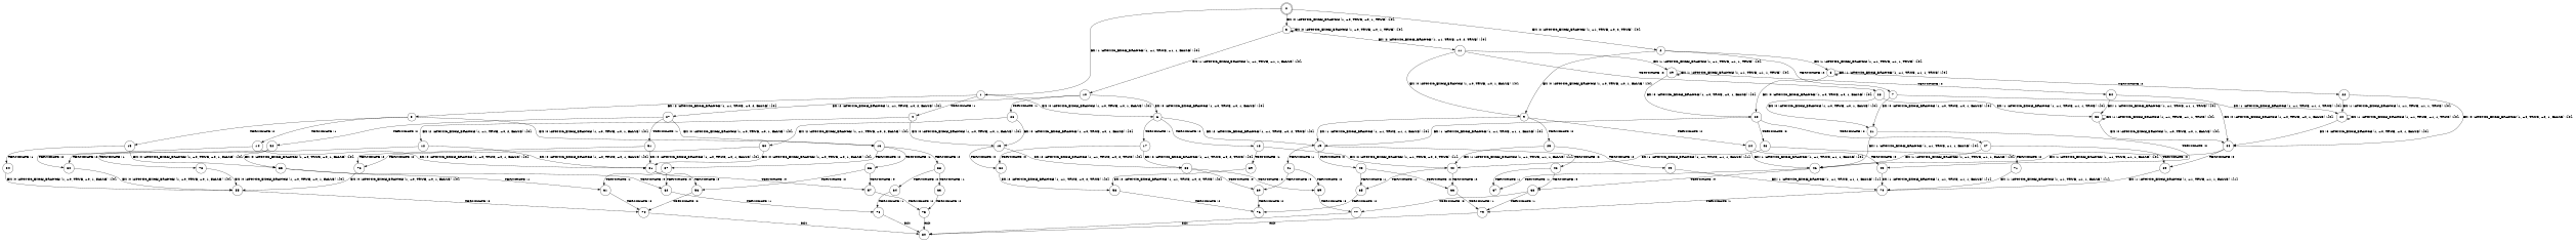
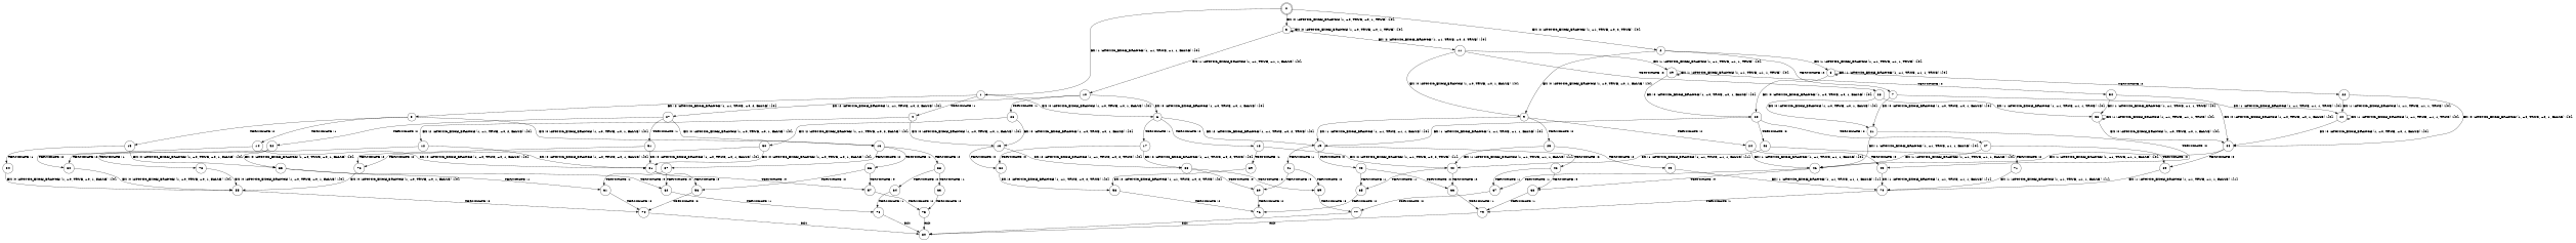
  digraph {
    node [shape=circle]
    0 [peripheries=2]
    1
    2
    3
    4
    5
    6
    7
    8
    9
    10
    11
    12
    13
    14
    15
    16
    17
    18
    19
    20
    21
    22
    23
    24
    25
    26
    27
    28
    29
    30
    31
    32
    33
    34
    35
    36
    37
    38
    39
    40
    41
    42
    43
    44
    45
    46
    47
    48
    49
    50
    51
    52
    53
    54
    55
    56
    57
    58
    59
    60
    61
    62
    63
    64
    65
    66
    67
    68
    69
    70
    71
    72
    73
    74
    75
    76
    77
    78
    79
    80
    0 -> 1 [label="EX !1 !ATOMIC_EXCH_BRANCH (1, +1, TRUE, +1, 1, FALSE) !{0}"]
    0 -> 2 [label="EX !2 !ATOMIC_EXCH_BRANCH (1, +1, TRUE, +0, 2, TRUE) !{0}"]
    0 -> 3 [label="EX !0 !ATOMIC_EXCH_BRANCH (1, +0, TRUE, +0, 1, TRUE) !{0}"]
    1 -> 4 [label="TERMINATE !1"]
    1 -> 5 [label="EX !2 !ATOMIC_EXCH_BRANCH (1, +1, TRUE, +0, 2, FALSE) !{0}"]
    1 -> 6 [label="EX !0 !ATOMIC_EXCH_BRANCH (1, +0, TRUE, +0, 1, FALSE) !{0}"]
    2 -> 7 [label="TERMINATE !2"]
    2 -> 8 [label="EX !1 !ATOMIC_EXCH_BRANCH (1, +1, TRUE, +1, 1, TRUE) !{0}"]
    2 -> 9 [label="EX !0 !ATOMIC_EXCH_BRANCH (1, +0, TRUE, +0, 1, FALSE) !{0}"]
    3 -> 3 [label="EX !0 !ATOMIC_EXCH_BRANCH (1, +0, TRUE, +0, 1, TRUE) !{0}"]
    3 -> 10 [label="EX !1 !ATOMIC_EXCH_BRANCH (1, +1, TRUE, +1, 1, FALSE) !{0}"]
    3 -> 11 [label="EX !2 !ATOMIC_EXCH_BRANCH (1, +1, TRUE, +0, 2, TRUE) !{0}"]
    4 -> 12 [label="EX !2 !ATOMIC_EXCH_BRANCH (1, +1, TRUE, +0, 2, FALSE) !{0}"]
    4 -> 13 [label="EX !0 !ATOMIC_EXCH_BRANCH (1, +0, TRUE, +0, 1, FALSE) !{0}"]
    5 -> 14 [label="TERMINATE !1"]
    5 -> 15 [label="TERMINATE !2"]
    5 -> 16 [label="EX !0 !ATOMIC_EXCH_BRANCH (1, +0, TRUE, +0, 1, FALSE) !{0}"]
    6 -> 17 [label="TERMINATE !1"]
    6 -> 18 [label="TERMINATE !0"]
    6 -> 19 [label="EX !2 !ATOMIC_EXCH_BRANCH (1, +1, TRUE, +0, 2, TRUE) !{0}"]
    7 -> 20 [label="EX !1 !ATOMIC_EXCH_BRANCH (1, +1, TRUE, +1, 1, TRUE) !{0}"]
    7 -> 21 [label="EX !0 !ATOMIC_EXCH_BRANCH (1, +0, TRUE, +0, 1, FALSE) !{0}"]
    8 -> 8 [label="EX !1 !ATOMIC_EXCH_BRANCH (1, +1, TRUE, +1, 1, TRUE) !{0}"]
    8 -> 22 [label="TERMINATE !2"]
    8 -> 23 [label="EX !0 !ATOMIC_EXCH_BRANCH (1, +0, TRUE, +0, 1, FALSE) !{0}"]
    9 -> 19 [label="EX !1 !ATOMIC_EXCH_BRANCH (1, +1, TRUE, +1, 1, FALSE) !{0}"]
    9 -> 24 [label="TERMINATE !2"]
    9 -> 25 [label="TERMINATE !0"]
    10 -> 6 [label="EX !0 !ATOMIC_EXCH_BRANCH (1, +0, TRUE, +0, 1, FALSE) !{0}"]
    10 -> 26 [label="TERMINATE !1"]
    10 -> 27 [label="EX !2 !ATOMIC_EXCH_BRANCH (1, +1, TRUE, +0, 2, FALSE) !{0}"]
    11 -> 9 [label="EX !0 !ATOMIC_EXCH_BRANCH (1, +0, TRUE, +0, 1, FALSE) !{0}"]
    11 -> 28 [label="TERMINATE !2"]
    11 -> 29 [label="EX !1 !ATOMIC_EXCH_BRANCH (1, +1, TRUE, +1, 1, TRUE) !{0}"]
    12 -> 30 [label="TERMINATE !2"]
    12 -> 31 [label="EX !0 !ATOMIC_EXCH_BRANCH (1, +0, TRUE, +0, 1, FALSE) !{0}"]
    13 -> 32 [label="TERMINATE !0"]
    13 -> 33 [label="EX !2 !ATOMIC_EXCH_BRANCH (1, +1, TRUE, +0, 2, TRUE) !{0}"]
    14 -> 30 [label="TERMINATE !2"]
    14 -> 31 [label="EX !0 !ATOMIC_EXCH_BRANCH (1, +0, TRUE, +0, 1, FALSE) !{0}"]
    15 -> 34 [label="TERMINATE !1"]
    15 -> 35 [label="EX !0 !ATOMIC_EXCH_BRANCH (1, +0, TRUE, +0, 1, FALSE) !{0}"]
    16 -> 36 [label="TERMINATE !1"]
    16 -> 37 [label="TERMINATE !2"]
    16 -> 38 [label="TERMINATE !2"]
    17 -> 32 [label="TERMINATE !0"]
    17 -> 33 [label="EX !2 !ATOMIC_EXCH_BRANCH (1, +1, TRUE, +0, 2, TRUE) !{0}"]
    18 -> 39 [label="TERMINATE !1"]
    18 -> 40 [label="EX !2 !ATOMIC_EXCH_BRANCH (1, +1, TRUE, +0, 2, TRUE) !{1}"]
    19 -> 41 [label="TERMINATE !1"]
    19 -> 42 [label="TERMINATE !2"]
    19 -> 43 [label="TERMINATE !0"]
    20 -> 20 [label="EX !1 !ATOMIC_EXCH_BRANCH (1, +1, TRUE, +1, 1, TRUE) !{0}"]
    20 -> 44 [label="EX !0 !ATOMIC_EXCH_BRANCH (1, +0, TRUE, +0, 1, FALSE) !{0}"]
    21 -> 45 [label="TERMINATE !0"]
    21 -> 46 [label="EX !1 !ATOMIC_EXCH_BRANCH (1, +1, TRUE, +1, 1, FALSE) !{0}"]
    22 -> 20 [label="EX !1 !ATOMIC_EXCH_BRANCH (1, +1, TRUE, +1, 1, TRUE) !{0}"]
    22 -> 44 [label="EX !0 !ATOMIC_EXCH_BRANCH (1, +0, TRUE, +0, 1, FALSE) !{0}"]
    23 -> 19 [label="EX !1 !ATOMIC_EXCH_BRANCH (1, +1, TRUE, +1, 1, FALSE) !{0}"]
    23 -> 47 [label="TERMINATE !2"]
    23 -> 48 [label="TERMINATE !0"]
    24 -> 45 [label="TERMINATE !0"]
    24 -> 46 [label="EX !1 !ATOMIC_EXCH_BRANCH (1, +1, TRUE, +1, 1, FALSE) !{0}"]
    25 -> 40 [label="EX !1 !ATOMIC_EXCH_BRANCH (1, +1, TRUE, +1, 1, FALSE) !{1}"]
    25 -> 49 [label="TERMINATE !2"]
    26 -> 13 [label="EX !0 !ATOMIC_EXCH_BRANCH (1, +0, TRUE, +0, 1, FALSE) !{0}"]
    26 -> 50 [label="EX !2 !ATOMIC_EXCH_BRANCH (1, +1, TRUE, +0, 2, FALSE) !{0}"]
    27 -> 16 [label="EX !0 !ATOMIC_EXCH_BRANCH (1, +0, TRUE, +0, 1, FALSE) !{0}"]
    27 -> 51 [label="TERMINATE !1"]
    27 -> 52 [label="TERMINATE !2"]
    28 -> 21 [label="EX !0 !ATOMIC_EXCH_BRANCH (1, +0, TRUE, +0, 1, FALSE) !{0}"]
    28 -> 53 [label="EX !1 !ATOMIC_EXCH_BRANCH (1, +1, TRUE, +1, 1, TRUE) !{0}"]
    29 -> 23 [label="EX !0 !ATOMIC_EXCH_BRANCH (1, +0, TRUE, +0, 1, FALSE) !{0}"]
    29 -> 29 [label="EX !1 !ATOMIC_EXCH_BRANCH (1, +1, TRUE, +1, 1, TRUE) !{0}"]
    29 -> 54 [label="TERMINATE !2"]
    30 -> 55 [label="EX !0 !ATOMIC_EXCH_BRANCH (1, +0, TRUE, +0, 1, FALSE) !{0}"]
    31 -> 56 [label="TERMINATE !2"]
    31 -> 57 [label="TERMINATE !0"]
    32 -> 58 [label="EX !2 !ATOMIC_EXCH_BRANCH (1, +1, TRUE, +0, 2, TRUE) !{2}"]
    33 -> 59 [label="TERMINATE !2"]
    33 -> 60 [label="TERMINATE !0"]
    34 -> 55 [label="EX !0 !ATOMIC_EXCH_BRANCH (1, +0, TRUE, +0, 1, FALSE) !{0}"]
    35 -> 61 [label="TERMINATE !1"]
    35 -> 62 [label="TERMINATE !0"]
    36 -> 56 [label="TERMINATE !2"]
    36 -> 57 [label="TERMINATE !0"]
    37 -> 61 [label="TERMINATE !1"]
    37 -> 62 [label="TERMINATE !0"]
    38 -> 63 [label="TERMINATE !1"]
    38 -> 64 [label="TERMINATE !2"]
    39 -> 58 [label="EX !2 !ATOMIC_EXCH_BRANCH (1, +1, TRUE, +0, 2, TRUE) !{2}"]
    40 -> 65 [label="TERMINATE !1"]
    40 -> 66 [label="TERMINATE !2"]
    41 -> 59 [label="TERMINATE !2"]
    41 -> 60 [label="TERMINATE !0"]
    42 -> 67 [label="TERMINATE !1"]
    42 -> 68 [label="TERMINATE !0"]
    43 -> 65 [label="TERMINATE !1"]
    43 -> 66 [label="TERMINATE !2"]
    44 -> 46 [label="EX !1 !ATOMIC_EXCH_BRANCH (1, +1, TRUE, +1, 1, FALSE) !{0}"]
    44 -> 69 [label="TERMINATE !0"]
    45 -> 70 [label="EX !1 !ATOMIC_EXCH_BRANCH (1, +1, TRUE, +1, 1, FALSE) !{1}"]
    46 -> 67 [label="TERMINATE !1"]
    46 -> 68 [label="TERMINATE !0"]
    47 -> 46 [label="EX !1 !ATOMIC_EXCH_BRANCH (1, +1, TRUE, +1, 1, FALSE) !{0}"]
    47 -> 69 [label="TERMINATE !0"]
    48 -> 40 [label="EX !1 !ATOMIC_EXCH_BRANCH (1, +1, TRUE, +1, 1, FALSE) !{1}"]
    48 -> 71 [label="TERMINATE !2"]
    49 -> 70 [label="EX !1 !ATOMIC_EXCH_BRANCH (1, +1, TRUE, +1, 1, FALSE) !{1}"]
    50 -> 31 [label="EX !0 !ATOMIC_EXCH_BRANCH (1, +0, TRUE, +0, 1, FALSE) !{0}"]
    50 -> 72 [label="TERMINATE !2"]
    51 -> 31 [label="EX !0 !ATOMIC_EXCH_BRANCH (1, +0, TRUE, +0, 1, FALSE) !{0}"]
    51 -> 72 [label="TERMINATE !2"]
    52 -> 35 [label="EX !0 !ATOMIC_EXCH_BRANCH (1, +0, TRUE, +0, 1, FALSE) !{0}"]
    52 -> 73 [label="TERMINATE !1"]
    53 -> 44 [label="EX !0 !ATOMIC_EXCH_BRANCH (1, +0, TRUE, +0, 1, FALSE) !{0}"]
    53 -> 53 [label="EX !1 !ATOMIC_EXCH_BRANCH (1, +1, TRUE, +1, 1, TRUE) !{0}"]
    54 -> 44 [label="EX !0 !ATOMIC_EXCH_BRANCH (1, +0, TRUE, +0, 1, FALSE) !{0}"]
    54 -> 53 [label="EX !1 !ATOMIC_EXCH_BRANCH (1, +1, TRUE, +1, 1, TRUE) !{0}"]
    55 -> 74 [label="TERMINATE !0"]
    56 -> 74 [label="TERMINATE !0"]
    57 -> 75 [label="TERMINATE !2"]
    58 -> 76 [label="TERMINATE !2"]
    59 -> 77 [label="TERMINATE !0"]
    60 -> 76 [label="TERMINATE !2"]
    61 -> 74 [label="TERMINATE !0"]
    62 -> 78 [label="TERMINATE !1"]
    63 -> 75 [label="TERMINATE !2"]
    64 -> 78 [label="TERMINATE !1"]
    65 -> 76 [label="TERMINATE !2"]
    66 -> 79 [label="TERMINATE !1"]
-   68 -> 77 [label="TERMINATE !0"]
+   67 -> 77 [label="TERMINATE !0"]
    68 -> 79 [label="TERMINATE !1"]
    69 -> 70 [label="EX !1 !ATOMIC_EXCH_BRANCH (1, +1, TRUE, +1, 1, FALSE) !{1}"]
    70 -> 79 [label="TERMINATE !1"]
    71 -> 70 [label="EX !1 !ATOMIC_EXCH_BRANCH (1, +1, TRUE, +1, 1, FALSE) !{1}"]
    72 -> 55 [label="EX !0 !ATOMIC_EXCH_BRANCH (1, +0, TRUE, +0, 1, FALSE) !{0}"]
    73 -> 55 [label="EX !0 !ATOMIC_EXCH_BRANCH (1, +0, TRUE, +0, 1, FALSE) !{0}"]
    74 -> 80 [label=exit]
    75 -> 80 [label=exit]
    77 -> 80 [label=exit]
    78 -> 80 [label=exit]
    79 -> 80 [label=exit]
  }
